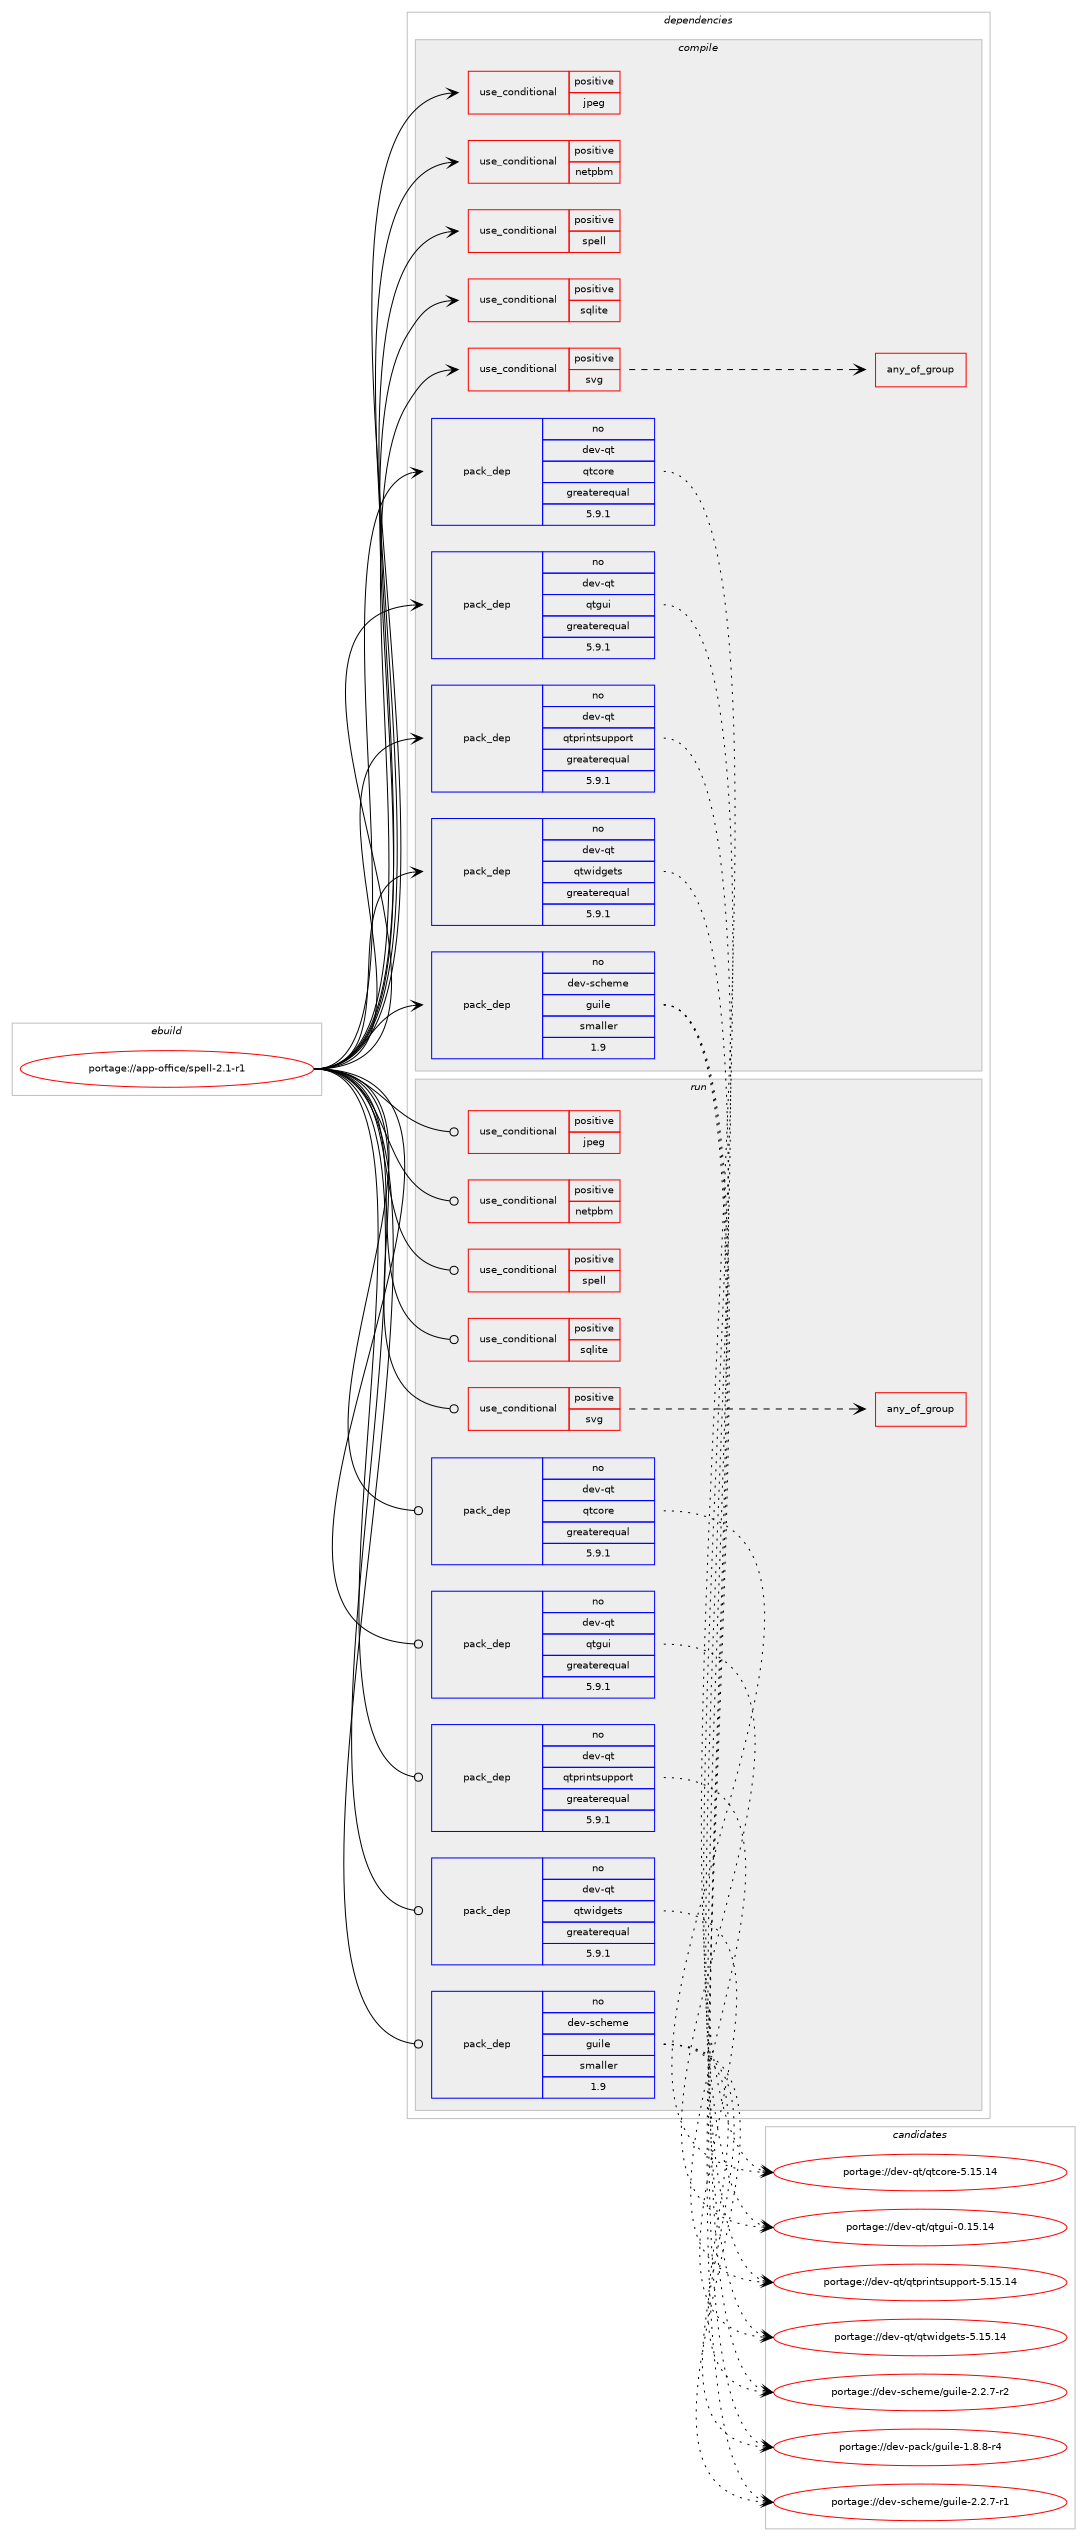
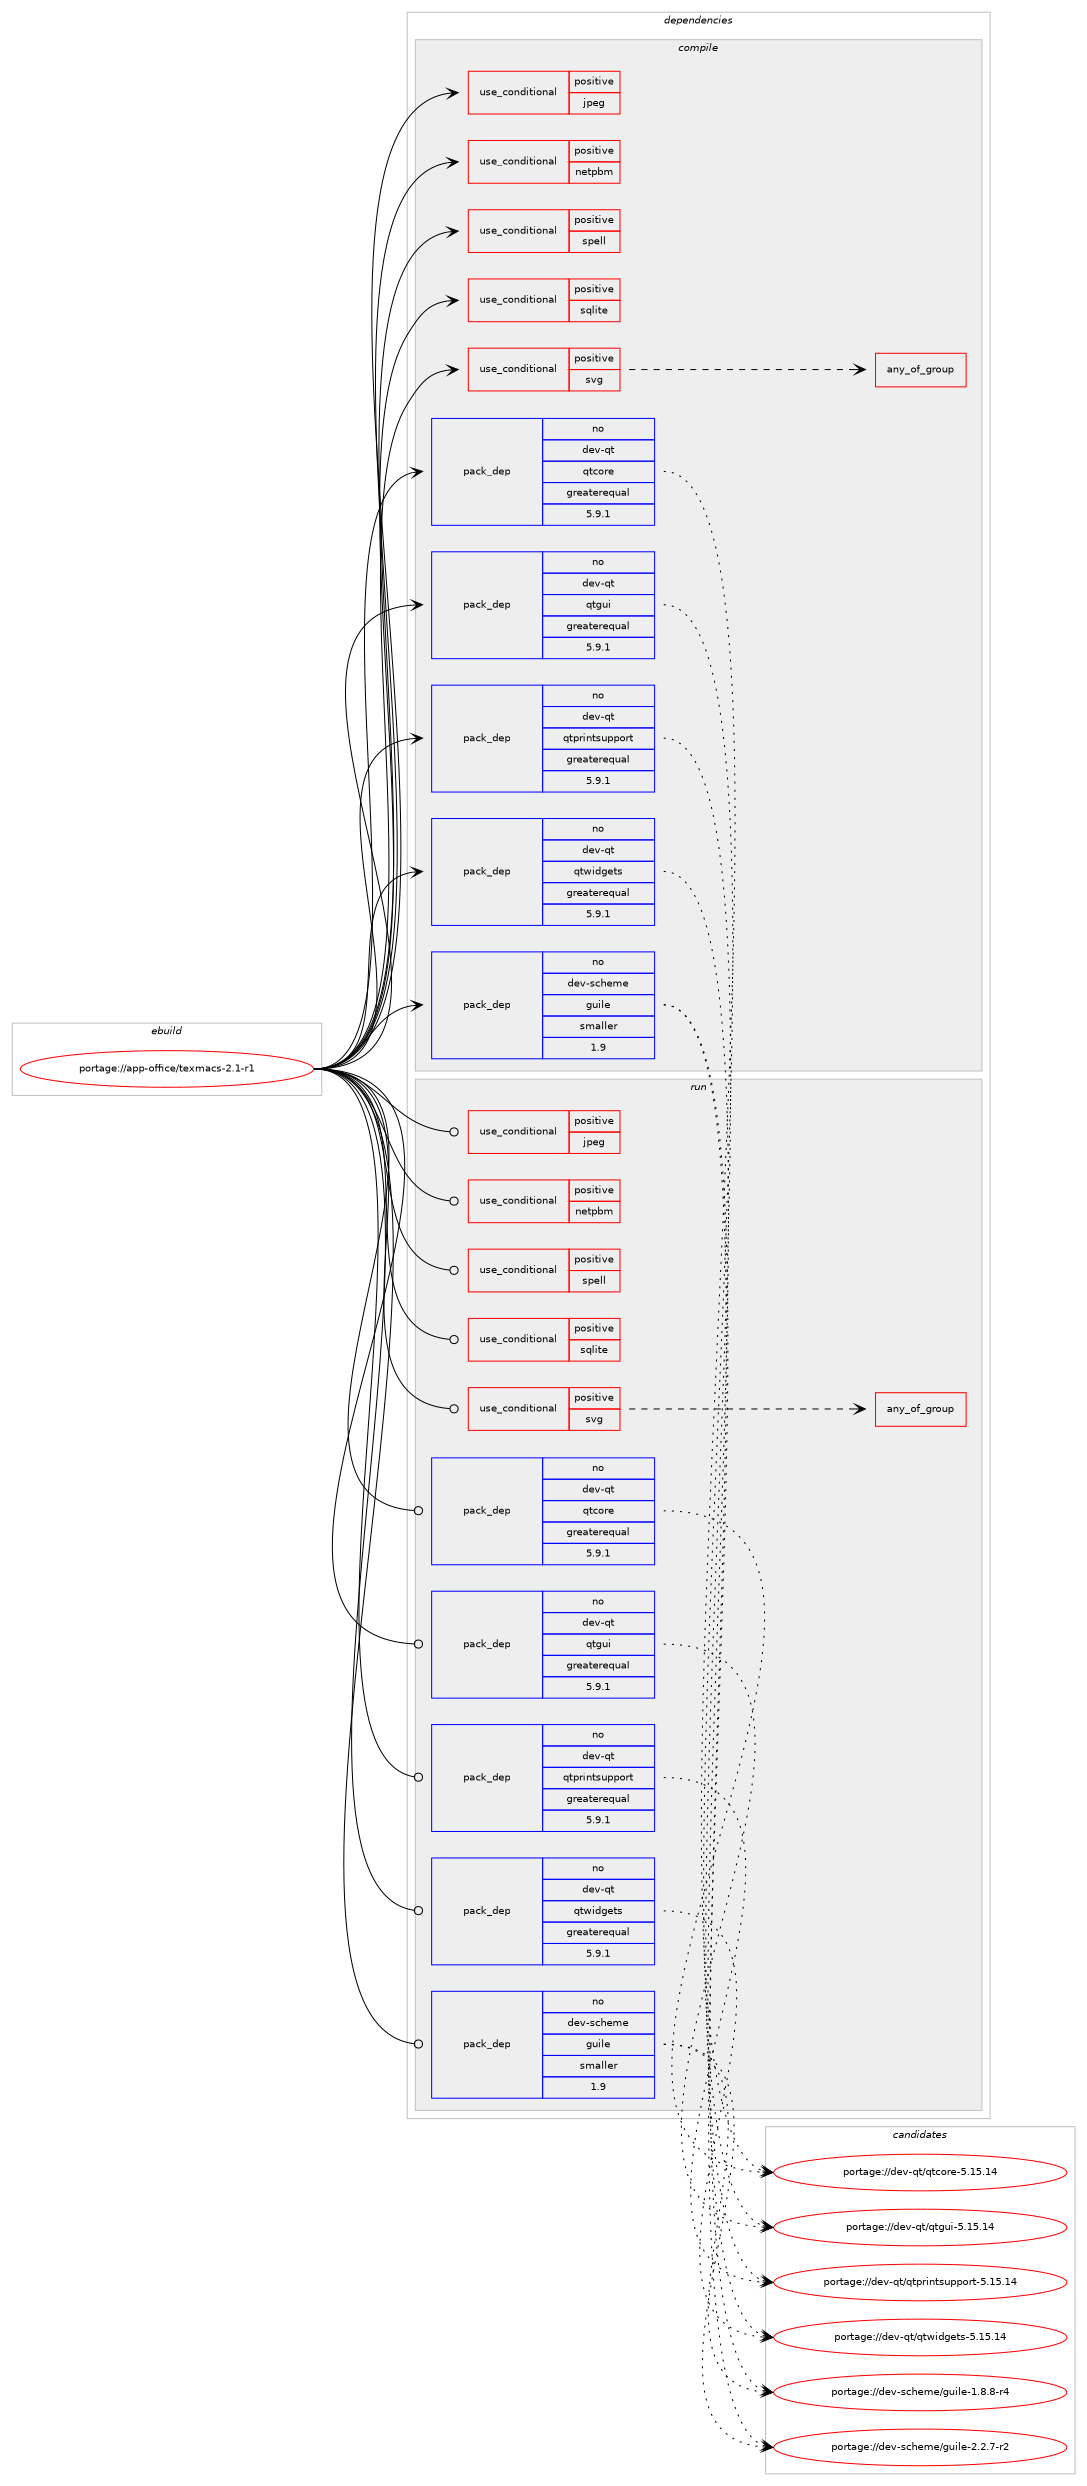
  digraph {
    compound=true
    concentrate=true
    fontname=Helvetica
    fontsize=10
    newrank=true
    rankdir=LR
    ranksep=1.5
    node [color=red fontname=Helvetica fontsize=10 shape=none]
    edge [arrowhead=vee headport=w style=solid tailport=e weight=20]
-   n1 [label="portage://app-office/spell-2.1-r1" width=4 shape=""]
+   n1 [label="portage://app-office/texmacs-2.1-r1" width=4 shape=""]
    n2 [label=<<TABLE BORDER="0" CELLBORDER="1" CELLSPACING="0" CELLPADDING="4"><TR><TD ROWSPAN="3" CELLPADDING="10">use_conditional</TD></TR><TR><TD>positive</TD></TR><TR><TD>jpeg</TD></TR></TABLE>>]
    n3 [label=<<TABLE BORDER="0" CELLBORDER="1" CELLSPACING="0" CELLPADDING="4"><TR><TD ROWSPAN="3" CELLPADDING="10">use_conditional</TD></TR><TR><TD>positive</TD></TR><TR><TD>netpbm</TD></TR></TABLE>>]
    n4 [label=<<TABLE BORDER="0" CELLBORDER="1" CELLSPACING="0" CELLPADDING="4"><TR><TD ROWSPAN="3" CELLPADDING="10">use_conditional</TD></TR><TR><TD>positive</TD></TR><TR><TD>spell</TD></TR></TABLE>>]
    n5 [label=<<TABLE BORDER="0" CELLBORDER="1" CELLSPACING="0" CELLPADDING="4"><TR><TD ROWSPAN="3" CELLPADDING="10">use_conditional</TD></TR><TR><TD>positive</TD></TR><TR><TD>sqlite</TD></TR></TABLE>>]
    n6 [label=<<TABLE BORDER="0" CELLBORDER="1" CELLSPACING="0" CELLPADDING="4"><TR><TD CELLPADDING="10">any_of_group</TD></TR></TABLE>>]
    n7 [label=<<TABLE BORDER="0" CELLBORDER="1" CELLSPACING="0" CELLPADDING="4"><TR><TD ROWSPAN="3" CELLPADDING="10">use_conditional</TD></TR><TR><TD>positive</TD></TR><TR><TD>svg</TD></TR></TABLE>>]
    n8 [color=blue label=<<TABLE BORDER="0" CELLBORDER="1" CELLSPACING="0" CELLPADDING="4" WIDTH="220"><TR><TD ROWSPAN="6" CELLPADDING="30">pack_dep</TD></TR><TR><TD WIDTH="110">no</TD></TR><TR><TD>dev-qt</TD></TR><TR><TD>qtcore</TD></TR><TR><TD>greaterequal</TD></TR><TR><TD>5.9.1</TD></TR></TABLE>>]
    n9 [color=blue label=<<TABLE BORDER="0" CELLBORDER="1" CELLSPACING="0" CELLPADDING="4" WIDTH="220"><TR><TD ROWSPAN="6" CELLPADDING="30">pack_dep</TD></TR><TR><TD WIDTH="110">no</TD></TR><TR><TD>dev-qt</TD></TR><TR><TD>qtgui</TD></TR><TR><TD>greaterequal</TD></TR><TR><TD>5.9.1</TD></TR></TABLE>>]
    n10 [color=blue label=<<TABLE BORDER="0" CELLBORDER="1" CELLSPACING="0" CELLPADDING="4" WIDTH="220"><TR><TD ROWSPAN="6" CELLPADDING="30">pack_dep</TD></TR><TR><TD WIDTH="110">no</TD></TR><TR><TD>dev-qt</TD></TR><TR><TD>qtprintsupport</TD></TR><TR><TD>greaterequal</TD></TR><TR><TD>5.9.1</TD></TR></TABLE>>]
    n11 [color=blue label=<<TABLE BORDER="0" CELLBORDER="1" CELLSPACING="0" CELLPADDING="4" WIDTH="220"><TR><TD ROWSPAN="6" CELLPADDING="30">pack_dep</TD></TR><TR><TD WIDTH="110">no</TD></TR><TR><TD>dev-qt</TD></TR><TR><TD>qtwidgets</TD></TR><TR><TD>greaterequal</TD></TR><TR><TD>5.9.1</TD></TR></TABLE>>]
    n12 [color=blue label=<<TABLE BORDER="0" CELLBORDER="1" CELLSPACING="0" CELLPADDING="4" WIDTH="220"><TR><TD ROWSPAN="6" CELLPADDING="30">pack_dep</TD></TR><TR><TD WIDTH="110">no</TD></TR><TR><TD>dev-scheme</TD></TR><TR><TD>guile</TD></TR><TR><TD>smaller</TD></TR><TR><TD>1.9</TD></TR></TABLE>>]
    n13 [label=<<TABLE BORDER="0" CELLBORDER="1" CELLSPACING="0" CELLPADDING="4"><TR><TD ROWSPAN="3" CELLPADDING="10">use_conditional</TD></TR><TR><TD>positive</TD></TR><TR><TD>jpeg</TD></TR></TABLE>>]
    n14 [label=<<TABLE BORDER="0" CELLBORDER="1" CELLSPACING="0" CELLPADDING="4"><TR><TD ROWSPAN="3" CELLPADDING="10">use_conditional</TD></TR><TR><TD>positive</TD></TR><TR><TD>netpbm</TD></TR></TABLE>>]
    n15 [label=<<TABLE BORDER="0" CELLBORDER="1" CELLSPACING="0" CELLPADDING="4"><TR><TD ROWSPAN="3" CELLPADDING="10">use_conditional</TD></TR><TR><TD>positive</TD></TR><TR><TD>spell</TD></TR></TABLE>>]
    n16 [label=<<TABLE BORDER="0" CELLBORDER="1" CELLSPACING="0" CELLPADDING="4"><TR><TD ROWSPAN="3" CELLPADDING="10">use_conditional</TD></TR><TR><TD>positive</TD></TR><TR><TD>sqlite</TD></TR></TABLE>>]
    n17 [label=<<TABLE BORDER="0" CELLBORDER="1" CELLSPACING="0" CELLPADDING="4"><TR><TD CELLPADDING="10">any_of_group</TD></TR></TABLE>>]
    n18 [label=<<TABLE BORDER="0" CELLBORDER="1" CELLSPACING="0" CELLPADDING="4"><TR><TD ROWSPAN="3" CELLPADDING="10">use_conditional</TD></TR><TR><TD>positive</TD></TR><TR><TD>svg</TD></TR></TABLE>>]
    n19 [color=blue label=<<TABLE BORDER="0" CELLBORDER="1" CELLSPACING="0" CELLPADDING="4" WIDTH="220"><TR><TD ROWSPAN="6" CELLPADDING="30">pack_dep</TD></TR><TR><TD WIDTH="110">no</TD></TR><TR><TD>dev-qt</TD></TR><TR><TD>qtcore</TD></TR><TR><TD>greaterequal</TD></TR><TR><TD>5.9.1</TD></TR></TABLE>>]
    n20 [color=blue label=<<TABLE BORDER="0" CELLBORDER="1" CELLSPACING="0" CELLPADDING="4" WIDTH="220"><TR><TD ROWSPAN="6" CELLPADDING="30">pack_dep</TD></TR><TR><TD WIDTH="110">no</TD></TR><TR><TD>dev-qt</TD></TR><TR><TD>qtgui</TD></TR><TR><TD>greaterequal</TD></TR><TR><TD>5.9.1</TD></TR></TABLE>>]
    n21 [color=blue label=<<TABLE BORDER="0" CELLBORDER="1" CELLSPACING="0" CELLPADDING="4" WIDTH="220"><TR><TD ROWSPAN="6" CELLPADDING="30">pack_dep</TD></TR><TR><TD WIDTH="110">no</TD></TR><TR><TD>dev-qt</TD></TR><TR><TD>qtprintsupport</TD></TR><TR><TD>greaterequal</TD></TR><TR><TD>5.9.1</TD></TR></TABLE>>]
    n22 [color=blue label=<<TABLE BORDER="0" CELLBORDER="1" CELLSPACING="0" CELLPADDING="4" WIDTH="220"><TR><TD ROWSPAN="6" CELLPADDING="30">pack_dep</TD></TR><TR><TD WIDTH="110">no</TD></TR><TR><TD>dev-qt</TD></TR><TR><TD>qtwidgets</TD></TR><TR><TD>greaterequal</TD></TR><TR><TD>5.9.1</TD></TR></TABLE>>]
    n23 [color=blue label=<<TABLE BORDER="0" CELLBORDER="1" CELLSPACING="0" CELLPADDING="4" WIDTH="220"><TR><TD ROWSPAN="6" CELLPADDING="30">pack_dep</TD></TR><TR><TD WIDTH="110">no</TD></TR><TR><TD>dev-scheme</TD></TR><TR><TD>guile</TD></TR><TR><TD>smaller</TD></TR><TR><TD>1.9</TD></TR></TABLE>>]
    n24 [label="portage://dev-qt/qtcore-5.15.14" width=4 shape=""]
-   n25 [label="portage://dev-qt/qtgui-0.15.14" width=4 shape=""]
+   n25 [label="portage://dev-qt/qtgui-5.15.14" width=4 shape=""]
    n26 [label="portage://dev-qt/qtprintsupport-5.15.14" width=4 shape=""]
    n27 [label="portage://dev-qt/qtwidgets-5.15.14" width=4 shape=""]
-   n28 [label="portage://dev-pack/guile-1.8.8-r4" width=4 shape=""]
-   n29 [label="portage://dev-scheme/guile-2.2.7-r1" width=4 shape=""]
+   n28 [label="portage://dev-scheme/guile-1.8.8-r4" width=4 shape=""]
    n30 [label="portage://dev-scheme/guile-2.2.7-r2" width=4 shape=""]
    subgraph cluster_1 {
      color=gray
      label=<<i>ebuild</i>>
      rank=same
      n1
    }
    subgraph cluster_2 {
      color=gray
      label=<<i>dependencies</i>>
      subgraph cluster_3 {
        color=gray
        fillcolor="#eeeeee"
        label=<<i>compile</i>>
        style=filled
        subgraph sub_4 {
          color=gray
          fillcolor="#eeeeee"
          label=<<i>compile</i>>
          style=filled
          n2
        }
        subgraph sub_5 {
          color=gray
          fillcolor="#eeeeee"
          label=<<i>compile</i>>
          style=filled
          n3
        }
        subgraph sub_6 {
          color=gray
          fillcolor="#eeeeee"
          label=<<i>compile</i>>
          style=filled
          n4
        }
        subgraph sub_7 {
          color=gray
          fillcolor="#eeeeee"
          label=<<i>compile</i>>
          style=filled
          n5
        }
        subgraph sub_8 {
          color=gray
          fillcolor="#eeeeee"
          label=<<i>compile</i>>
          style=filled
          n7
          subgraph sub_9 {
            color=gray
            fillcolor="#eeeeee"
            label=<<i>compile</i>>
            style=filled
            n6
          }
        }
        subgraph sub_10 {
          color=gray
          fillcolor="#eeeeee"
          label=<<i>compile</i>>
          style=filled
          n8
        }
        subgraph sub_11 {
          color=gray
          fillcolor="#eeeeee"
          label=<<i>compile</i>>
          style=filled
          n9
        }
        subgraph sub_12 {
          color=gray
          fillcolor="#eeeeee"
          label=<<i>compile</i>>
          style=filled
          n10
        }
        subgraph sub_13 {
          color=gray
          fillcolor="#eeeeee"
          label=<<i>compile</i>>
          style=filled
          n11
        }
        subgraph sub_14 {
          color=gray
          fillcolor="#eeeeee"
          label=<<i>compile</i>>
          style=filled
          n12
        }
      }
      subgraph cluster_15 {
        color=gray
        fillcolor="#eeeeee"
        label=<<i>run</i>>
        style=filled
        subgraph sub_16 {
          color=gray
          fillcolor="#eeeeee"
          label=<<i>run</i>>
          style=filled
          n13
        }
        subgraph sub_17 {
          color=gray
          fillcolor="#eeeeee"
          label=<<i>run</i>>
          style=filled
          n14
        }
        subgraph sub_18 {
          color=gray
          fillcolor="#eeeeee"
          label=<<i>run</i>>
          style=filled
          n15
        }
        subgraph sub_19 {
          color=gray
          fillcolor="#eeeeee"
          label=<<i>run</i>>
          style=filled
          n16
        }
        subgraph sub_20 {
          color=gray
          fillcolor="#eeeeee"
          label=<<i>run</i>>
          style=filled
          n18
          subgraph sub_21 {
            color=gray
            fillcolor="#eeeeee"
            label=<<i>run</i>>
            style=filled
            n17
          }
        }
        subgraph sub_22 {
          color=gray
          fillcolor="#eeeeee"
          label=<<i>run</i>>
          style=filled
          n19
        }
        subgraph sub_23 {
          color=gray
          fillcolor="#eeeeee"
          label=<<i>run</i>>
          style=filled
          n20
        }
        subgraph sub_24 {
          color=gray
          fillcolor="#eeeeee"
          label=<<i>run</i>>
          style=filled
          n21
        }
        subgraph sub_25 {
          color=gray
          fillcolor="#eeeeee"
          label=<<i>run</i>>
          style=filled
          n22
        }
        subgraph sub_26 {
          color=gray
          fillcolor="#eeeeee"
          label=<<i>run</i>>
          style=filled
          n23
        }
      }
      subgraph cluster_27 {
        color=gray
        fillcolor="#eeeeee"
        label=<<i>compile and run</i>>
        style=filled
      }
    }
    subgraph cluster_28 {
      color=gray
      label=<<i>candidates</i>>
      rank=same
      subgraph sub_29 {
        color=black
        label=<<i>candidates</i>>
        nodesep=1
        rank=same
        n24
      }
      subgraph sub_30 {
        color=black
        label=<<i>candidates</i>>
        nodesep=1
        rank=same
        n25
      }
      subgraph sub_31 {
        color=black
        label=<<i>candidates</i>>
        nodesep=1
        rank=same
        n26
      }
      subgraph sub_32 {
        color=black
        label=<<i>candidates</i>>
        nodesep=1
        rank=same
        n27
      }
      subgraph sub_33 {
        color=black
        label=<<i>candidates</i>>
        nodesep=1
        rank=same
        n28
-       n29
        n30
      }
      subgraph sub_34 {
        color=black
        label=<<i>candidates</i>>
        nodesep=1
        rank=same
        n24
      }
      subgraph sub_35 {
        color=black
        label=<<i>candidates</i>>
        nodesep=1
        rank=same
        n28
-       n29
        n30
      }
      subgraph sub_36 {
        color=black
        label=<<i>candidates</i>>
        nodesep=1
        rank=same
        n25
      }
      subgraph sub_37 {
        color=black
        label=<<i>candidates</i>>
        nodesep=1
        rank=same
        n26
      }
      subgraph sub_38 {
        color=black
        label=<<i>candidates</i>>
        nodesep=1
        rank=same
        n27
      }
    }
    n1 -> n2
    n1 -> n3
    n1 -> n4
    n1 -> n5
    n1 -> n7
    n1 -> n8
    n1 -> n9
    n1 -> n10
    n1 -> n11
    n1 -> n12
    n1 -> n13 [arrowhead=odot]
    n1 -> n14 [arrowhead=odot]
    n1 -> n15 [arrowhead=odot]
    n1 -> n16 [arrowhead=odot]
    n1 -> n18 [arrowhead=odot]
    n1 -> n19 [arrowhead=odot]
    n1 -> n20 [arrowhead=odot]
    n1 -> n21 [arrowhead=odot]
    n1 -> n22 [arrowhead=odot]
    n1 -> n23 [arrowhead=odot]
    n7 -> n6 [style=dashed]
    n8 -> n24 [style=dotted weight=100]
    n9 -> n25 [style=dotted weight=100]
    n10 -> n26 [style=dotted weight=100]
    n11 -> n27 [style=dotted weight=100]
    n12 -> n28 [style=dotted weight=100]
-   n12 -> n29 [style=dotted weight=100]
    n12 -> n30 [style=dotted weight=100]
    n18 -> n17 [style=dashed]
    n19 -> n24 [style=dotted weight=100]
    n20 -> n25 [style=dotted weight=100]
    n21 -> n26 [style=dotted weight=100]
    n22 -> n27 [style=dotted weight=100]
    n23 -> n28 [style=dotted weight=100]
-   n23 -> n29 [style=dotted weight=100]
    n23 -> n30 [style=dotted weight=100]
  }
